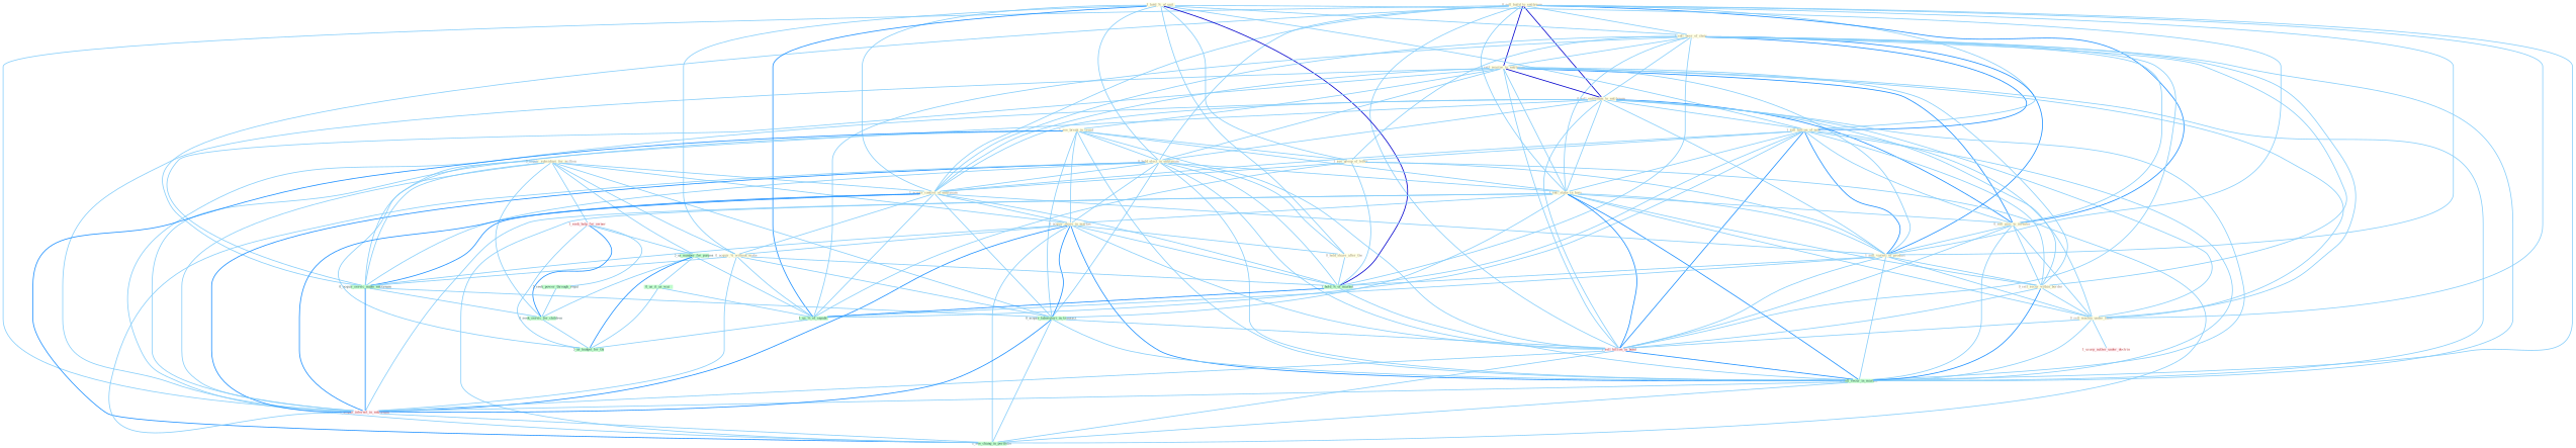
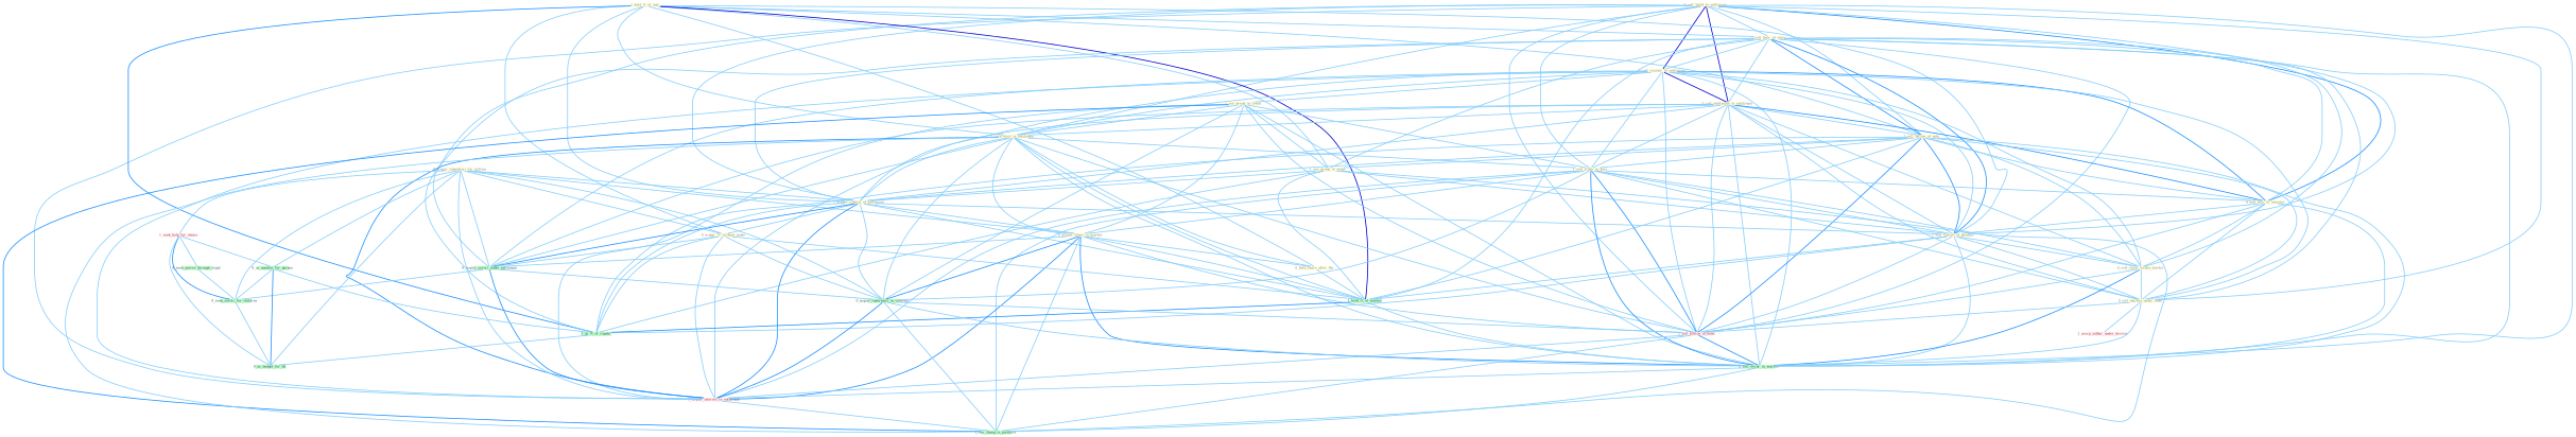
  graph {
    node [color="#ffffe0" fixedsize=true fontcolor="#8b7d6b" fontsize=4 shape=polygon style=filled]
    edge [color="#87cefa" w=1]
    "0_sell_build_to_entitynam " [height=.06 width=.5]
    "1_hold_%_of_unit " [height=.06 width=.5]
    "1_sell_beer_of_choic " [height=.06 width=.5]
    "0_sell_reactor_to_entitynam " [height=.06 width=.5]
    "0_sell_entitynam_to_entitynam " [height=.06 width=.5]
    "1_see_break_in_trend " [height=.06 width=.5]
    "0_hold_elect_in_entitynam " [height=.06 width=.5]
    "1_sell_billion_of_note " [height=.06 width=.5]
    "1_see_group_of_letter " [height=.06 width=.5]
    "0_acquir_subsidiari_for_million " [height=.06 width=.5]
    "1_sell_stake_in_hors " [height=.06 width=.5]
    "1_acquir_control_of_entitynam " [height=.06 width=.5]
    "0_acquir_share_in_market " [height=.06 width=.5]
    "0_acquir_%_without_make " [height=.06 width=.5]
    "0_sell_piec_to_investor " [height=.06 width=.5]
    "0_hold_share_after_the " [height=.06 width=.5]
    "1_sell_varieti_of_product " [height=.06 width=.5]
    "0_sell_secur_within_border " [height=.06 width=.5]
    "0_sell_machin_under_label " [height=.06 width=.5]
    "1_seek_help_for_owner " [color="#fff0f5" fontcolor="#b22222" height=.06 width=.5]
    "1_sell_billion_in_bond " [color="#fff0f5" fontcolor="#b22222" height=.06 width=.5]
    "1_usurp_author_under_doctrin " [color="#fff0f5" fontcolor="#b22222" height=.06 width=.5]
    "1_acquir_interest_in_entitynam " [color="#fff0f5" fontcolor="#b22222" height=.06 width=.5]
    n24 [color="#BDFCC9" fontcolor="#2f4f4f" height=.06 label="0_acquir_servic_make_entitynam" width=.5]
    "0_sell_secur_in_market " [color="#BDFCC9" fontcolor="#2f4f4f" height=.06 width=.5]
    "1_hold_%_of_market " [color="#BDFCC9" fontcolor="#2f4f4f" height=.06 width=.5]
    "1_us_%_of_capabl " [color="#BDFCC9" fontcolor="#2f4f4f" height=.06 width=.5]
    "0_acquir_laboratori_in_transact " [color="#BDFCC9" fontcolor="#2f4f4f" height=.06 width=.5]
    "1_see_chang_in_portfolio " [color="#BDFCC9" fontcolor="#2f4f4f" height=.06 width=.5]
    "0_us_number_for_purpos " [color="#BDFCC9" fontcolor="#2f4f4f" height=.06 width=.5]
    "0_seek_servic_for_children " [color="#BDFCC9" fontcolor="#2f4f4f" height=.06 width=.5]
    "0_us_budget_for_thi " [color="#BDFCC9" fontcolor="#2f4f4f" height=.06 width=.5]
    "0_seek_power_through_regul " [color="#BDFCC9" fontcolor="#2f4f4f" height=.06 width=.5]
-   "0_us_it_as_wai " [color="#BDFCC9" fontcolor="#2f4f4f" height=.06 width=.5]
    subgraph sub_1 {
      "0_sell_build_to_entitynam "
      "1_hold_%_of_unit "
      "1_sell_beer_of_choic "
      "0_sell_reactor_to_entitynam "
      "0_sell_entitynam_to_entitynam "
      "1_see_break_in_trend "
      "0_hold_elect_in_entitynam "
      "1_sell_billion_of_note "
      "1_see_group_of_letter "
      "0_acquir_subsidiari_for_million "
      "1_sell_stake_in_hors "
      "1_acquir_control_of_entitynam "
      "0_acquir_share_in_market "
      "0_acquir_%_without_make "
      "0_sell_piec_to_investor "
      "0_hold_share_after_the "
      "1_sell_varieti_of_product "
      "0_sell_secur_within_border "
      "0_sell_machin_under_label "
    }
    subgraph sub_2 {
      "1_seek_help_for_owner "
      "1_sell_billion_in_bond "
      "1_usurp_author_under_doctrin "
      "1_acquir_interest_in_entitynam "
    }
    "0_sell_build_to_entitynam " -- "1_sell_beer_of_choic "
    "0_sell_build_to_entitynam " -- "0_sell_reactor_to_entitynam " [color="#0000cd" w=3]
    "0_sell_build_to_entitynam " -- "0_sell_entitynam_to_entitynam " [color="#0000cd" w=3]
    "0_sell_build_to_entitynam " -- "0_hold_elect_in_entitynam "
    "0_sell_build_to_entitynam " -- "1_sell_billion_of_note "
    "0_sell_build_to_entitynam " -- "1_sell_stake_in_hors "
    "0_sell_build_to_entitynam " -- "1_acquir_control_of_entitynam "
    "0_sell_build_to_entitynam " -- "0_sell_piec_to_investor " [color="#1e90ff" w=2]
    "0_sell_build_to_entitynam " -- "1_sell_varieti_of_product "
    "0_sell_build_to_entitynam " -- "0_sell_machin_under_label "
    "0_sell_build_to_entitynam " -- "1_sell_billion_in_bond "
    "0_sell_build_to_entitynam " -- "1_acquir_interest_in_entitynam "
    "0_sell_build_to_entitynam " -- n24
    "0_sell_build_to_entitynam " -- "0_sell_secur_in_market "
    "1_hold_%_of_unit " -- "1_sell_beer_of_choic "
    "1_hold_%_of_unit " -- "0_hold_elect_in_entitynam "
    "1_hold_%_of_unit " -- "1_sell_billion_of_note "
    "1_hold_%_of_unit " -- "1_see_group_of_letter "
    "1_hold_%_of_unit " -- "1_acquir_control_of_entitynam "
    "1_hold_%_of_unit " -- "0_acquir_%_without_make "
    "1_hold_%_of_unit " -- "0_hold_share_after_the "
    "1_hold_%_of_unit " -- "1_sell_varieti_of_product "
    "1_hold_%_of_unit " -- "1_hold_%_of_market " [color="#0000cd" w=3]
    "1_hold_%_of_unit " -- "1_us_%_of_capabl " [color="#1e90ff" w=2]
    "1_sell_beer_of_choic " -- "0_sell_reactor_to_entitynam "
    "1_sell_beer_of_choic " -- "0_sell_entitynam_to_entitynam "
    "1_sell_beer_of_choic " -- "1_sell_billion_of_note " [color="#1e90ff" w=2]
    "1_sell_beer_of_choic " -- "1_see_group_of_letter "
-   "1_sell_beer_of_choic " -- "1_sell_stake_in_hors "
    "1_sell_beer_of_choic " -- "1_acquir_control_of_entitynam "
    "1_sell_beer_of_choic " -- "0_sell_piec_to_investor "
    "1_sell_beer_of_choic " -- "1_sell_varieti_of_product " [color="#1e90ff" w=2]
    "1_sell_beer_of_choic " -- "0_sell_secur_within_border "
    "1_sell_beer_of_choic " -- "0_sell_machin_under_label "
    "1_sell_beer_of_choic " -- "1_sell_billion_in_bond "
    "1_sell_beer_of_choic " -- "0_sell_secur_in_market "
    "1_sell_beer_of_choic " -- "1_hold_%_of_market "
    "1_sell_beer_of_choic " -- "1_us_%_of_capabl "
    "0_sell_reactor_to_entitynam " -- "0_sell_entitynam_to_entitynam " [color="#0000cd" w=3]
    "0_sell_reactor_to_entitynam " -- "1_see_break_in_trend "
    "0_sell_reactor_to_entitynam " -- "0_hold_elect_in_entitynam "
    "0_sell_reactor_to_entitynam " -- "1_sell_stake_in_hors "
    "0_sell_reactor_to_entitynam " -- "1_acquir_control_of_entitynam "
    "0_sell_reactor_to_entitynam " -- "0_sell_piec_to_investor " [color="#1e90ff" w=2]
    "0_sell_reactor_to_entitynam " -- "1_sell_varieti_of_product "
    "0_sell_reactor_to_entitynam " -- "0_sell_secur_within_border "
    "0_sell_reactor_to_entitynam " -- "0_sell_machin_under_label "
    "0_sell_reactor_to_entitynam " -- "1_sell_billion_in_bond "
    "0_sell_reactor_to_entitynam " -- "1_acquir_interest_in_entitynam "
    "0_sell_reactor_to_entitynam " -- n24
    "0_sell_reactor_to_entitynam " -- "0_sell_secur_in_market "
    "0_sell_entitynam_to_entitynam " -- "0_hold_elect_in_entitynam "
    "0_sell_entitynam_to_entitynam " -- "1_sell_billion_of_note "
    "0_sell_entitynam_to_entitynam " -- "1_sell_stake_in_hors "
    "0_sell_entitynam_to_entitynam " -- "1_acquir_control_of_entitynam "
    "0_sell_entitynam_to_entitynam " -- "0_sell_piec_to_investor " [color="#1e90ff" w=2]
    "0_sell_entitynam_to_entitynam " -- "1_sell_varieti_of_product "
    "0_sell_entitynam_to_entitynam " -- "0_sell_secur_within_border "
    "0_sell_entitynam_to_entitynam " -- "0_sell_machin_under_label "
    "0_sell_entitynam_to_entitynam " -- "1_sell_billion_in_bond "
    "0_sell_entitynam_to_entitynam " -- "1_acquir_interest_in_entitynam "
    "0_sell_entitynam_to_entitynam " -- n24
    "0_sell_entitynam_to_entitynam " -- "0_sell_secur_in_market "
    "1_see_break_in_trend " -- "0_hold_elect_in_entitynam "
    "1_see_break_in_trend " -- "1_see_group_of_letter "
    "1_see_break_in_trend " -- "1_sell_stake_in_hors "
    "1_see_break_in_trend " -- "0_acquir_share_in_market "
    "1_see_break_in_trend " -- "1_sell_billion_in_bond "
    "1_see_break_in_trend " -- "1_acquir_interest_in_entitynam "
    "1_see_break_in_trend " -- "0_sell_secur_in_market "
    "1_see_break_in_trend " -- "0_acquir_laboratori_in_transact "
    "1_see_break_in_trend " -- "1_see_chang_in_portfolio " [color="#1e90ff" w=2]
    "0_hold_elect_in_entitynam " -- "1_sell_stake_in_hors "
    "0_hold_elect_in_entitynam " -- "1_acquir_control_of_entitynam "
    "0_hold_elect_in_entitynam " -- "0_acquir_share_in_market "
    "0_hold_elect_in_entitynam " -- "0_hold_share_after_the "
    "0_hold_elect_in_entitynam " -- "1_sell_billion_in_bond "
    "0_hold_elect_in_entitynam " -- "1_acquir_interest_in_entitynam " [color="#1e90ff" w=2]
    "0_hold_elect_in_entitynam " -- n24
    "0_hold_elect_in_entitynam " -- "0_sell_secur_in_market "
    "0_hold_elect_in_entitynam " -- "1_hold_%_of_market "
    "0_hold_elect_in_entitynam " -- "0_acquir_laboratori_in_transact "
    "0_hold_elect_in_entitynam " -- "1_see_chang_in_portfolio "
    "1_sell_billion_of_note " -- "1_see_group_of_letter "
    "1_sell_billion_of_note " -- "1_sell_stake_in_hors "
    "1_sell_billion_of_note " -- "1_acquir_control_of_entitynam "
    "1_sell_billion_of_note " -- "0_sell_piec_to_investor "
    "1_sell_billion_of_note " -- "1_sell_varieti_of_product " [color="#1e90ff" w=2]
    "1_sell_billion_of_note " -- "0_sell_secur_within_border "
    "1_sell_billion_of_note " -- "0_sell_machin_under_label "
    "1_sell_billion_of_note " -- "1_sell_billion_in_bond " [color="#1e90ff" w=2]
    "1_sell_billion_of_note " -- "0_sell_secur_in_market "
    "1_sell_billion_of_note " -- "1_hold_%_of_market "
    "1_sell_billion_of_note " -- "1_us_%_of_capabl "
    "1_see_group_of_letter " -- "1_acquir_control_of_entitynam "
    "1_see_group_of_letter " -- "1_sell_varieti_of_product "
    "1_see_group_of_letter " -- "1_hold_%_of_market "
    "1_see_group_of_letter " -- "1_us_%_of_capabl "
    "1_see_group_of_letter " -- "1_see_chang_in_portfolio "
    "0_acquir_subsidiari_for_million " -- "1_acquir_control_of_entitynam "
    "0_acquir_subsidiari_for_million " -- "0_acquir_share_in_market "
    "0_acquir_subsidiari_for_million " -- "0_acquir_%_without_make "
    "0_acquir_subsidiari_for_million " -- "1_seek_help_for_owner "
    "0_acquir_subsidiari_for_million " -- "1_acquir_interest_in_entitynam "
    "0_acquir_subsidiari_for_million " -- n24
    "0_acquir_subsidiari_for_million " -- "0_acquir_laboratori_in_transact "
    "0_acquir_subsidiari_for_million " -- "0_us_number_for_purpos "
    "0_acquir_subsidiari_for_million " -- "0_seek_servic_for_children "
    "0_acquir_subsidiari_for_million " -- "0_us_budget_for_thi "
    "1_sell_stake_in_hors " -- "0_acquir_share_in_market "
    "1_sell_stake_in_hors " -- "0_sell_piec_to_investor "
    "1_sell_stake_in_hors " -- "1_sell_varieti_of_product "
    "1_sell_stake_in_hors " -- "0_sell_secur_within_border "
    "1_sell_stake_in_hors " -- "0_sell_machin_under_label "
    "1_sell_stake_in_hors " -- "1_sell_billion_in_bond " [color="#1e90ff" w=2]
    "1_sell_stake_in_hors " -- "1_acquir_interest_in_entitynam "
    "1_sell_stake_in_hors " -- "0_sell_secur_in_market " [color="#1e90ff" w=2]
    "1_sell_stake_in_hors " -- "0_acquir_laboratori_in_transact "
    "1_sell_stake_in_hors " -- "1_see_chang_in_portfolio "
    "1_acquir_control_of_entitynam " -- "0_acquir_share_in_market "
    "1_acquir_control_of_entitynam " -- "0_acquir_%_without_make "
    "1_acquir_control_of_entitynam " -- "1_sell_varieti_of_product "
    "1_acquir_control_of_entitynam " -- "1_acquir_interest_in_entitynam " [color="#1e90ff" w=2]
    "1_acquir_control_of_entitynam " -- n24 [color="#1e90ff" w=2]
    "1_acquir_control_of_entitynam " -- "1_hold_%_of_market "
    "1_acquir_control_of_entitynam " -- "1_us_%_of_capabl "
    "1_acquir_control_of_entitynam " -- "0_acquir_laboratori_in_transact "
-   "0_acquir_share_in_market " -- "0_acquir_%_without_make "
    "0_acquir_share_in_market " -- "0_hold_share_after_the "
    "0_acquir_share_in_market " -- "1_sell_billion_in_bond "
    "0_acquir_share_in_market " -- "1_acquir_interest_in_entitynam " [color="#1e90ff" w=2]
    "0_acquir_share_in_market " -- n24
    "0_acquir_share_in_market " -- "0_sell_secur_in_market " [color="#1e90ff" w=2]
    "0_acquir_share_in_market " -- "1_hold_%_of_market "
    "0_acquir_share_in_market " -- "0_acquir_laboratori_in_transact " [color="#1e90ff" w=2]
    "0_acquir_share_in_market " -- "1_see_chang_in_portfolio "
    "0_acquir_%_without_make " -- "1_acquir_interest_in_entitynam "
    "0_acquir_%_without_make " -- n24
    "0_acquir_%_without_make " -- "1_hold_%_of_market "
    "0_acquir_%_without_make " -- "1_us_%_of_capabl "
    "0_acquir_%_without_make " -- "0_acquir_laboratori_in_transact "
    "0_sell_piec_to_investor " -- "1_sell_varieti_of_product "
    "0_sell_piec_to_investor " -- "0_sell_secur_within_border "
    "0_sell_piec_to_investor " -- "0_sell_machin_under_label "
    "0_sell_piec_to_investor " -- "1_sell_billion_in_bond "
    "0_sell_piec_to_investor " -- "0_sell_secur_in_market "
    "0_hold_share_after_the " -- "1_hold_%_of_market "
    "1_sell_varieti_of_product " -- "0_sell_secur_within_border "
    "1_sell_varieti_of_product " -- "0_sell_machin_under_label "
    "1_sell_varieti_of_product " -- "1_sell_billion_in_bond "
    "1_sell_varieti_of_product " -- "0_sell_secur_in_market "
    "1_sell_varieti_of_product " -- "1_hold_%_of_market "
    "1_sell_varieti_of_product " -- "1_us_%_of_capabl "
    "0_sell_secur_within_border " -- "0_sell_machin_under_label "
    "0_sell_secur_within_border " -- "1_sell_billion_in_bond "
    "0_sell_secur_within_border " -- "0_sell_secur_in_market " [color="#1e90ff" w=2]
    "0_sell_machin_under_label " -- "1_sell_billion_in_bond "
    "0_sell_machin_under_label " -- "1_usurp_author_under_doctrin "
    "0_sell_machin_under_label " -- "0_sell_secur_in_market "
    "1_seek_help_for_owner " -- "0_us_number_for_purpos "
    "1_seek_help_for_owner " -- "0_seek_servic_for_children " [color="#1e90ff" w=2]
    "1_seek_help_for_owner " -- "0_us_budget_for_thi "
    "1_seek_help_for_owner " -- "0_seek_power_through_regul "
    "1_sell_billion_in_bond " -- "1_acquir_interest_in_entitynam "
    "1_sell_billion_in_bond " -- "0_sell_secur_in_market " [color="#1e90ff" w=2]
    "1_sell_billion_in_bond " -- "1_see_chang_in_portfolio "
    "1_acquir_interest_in_entitynam " -- "1_see_chang_in_portfolio "
    n24 -- "1_acquir_interest_in_entitynam " [color="#1e90ff" w=2]
    n24 -- "0_acquir_laboratori_in_transact "
    n24 -- "0_seek_servic_for_children "
    "0_sell_secur_in_market " -- "1_acquir_interest_in_entitynam "
    "0_sell_secur_in_market " -- "1_see_chang_in_portfolio "
    "1_hold_%_of_market " -- "0_sell_secur_in_market "
    "1_hold_%_of_market " -- "1_us_%_of_capabl " [color="#1e90ff" w=2]
    "1_us_%_of_capabl " -- "0_us_budget_for_thi "
    "0_acquir_laboratori_in_transact " -- "1_sell_billion_in_bond "
    "0_acquir_laboratori_in_transact " -- "1_acquir_interest_in_entitynam " [color="#1e90ff" w=2]
    "0_acquir_laboratori_in_transact " -- "0_sell_secur_in_market "
    "0_acquir_laboratori_in_transact " -- "1_see_chang_in_portfolio "
    "0_us_number_for_purpos " -- "1_us_%_of_capabl "
    "0_us_number_for_purpos " -- "0_seek_servic_for_children "
    "0_us_number_for_purpos " -- "0_us_budget_for_thi " [color="#1e90ff" w=2]
-   "0_us_number_for_purpos " -- "0_us_it_as_wai "
    "0_seek_servic_for_children " -- "0_us_budget_for_thi "
    "0_seek_power_through_regul " -- "0_seek_servic_for_children "
-   "0_us_it_as_wai " -- "1_us_%_of_capabl "
-   "0_us_it_as_wai " -- "0_us_budget_for_thi "
  }
